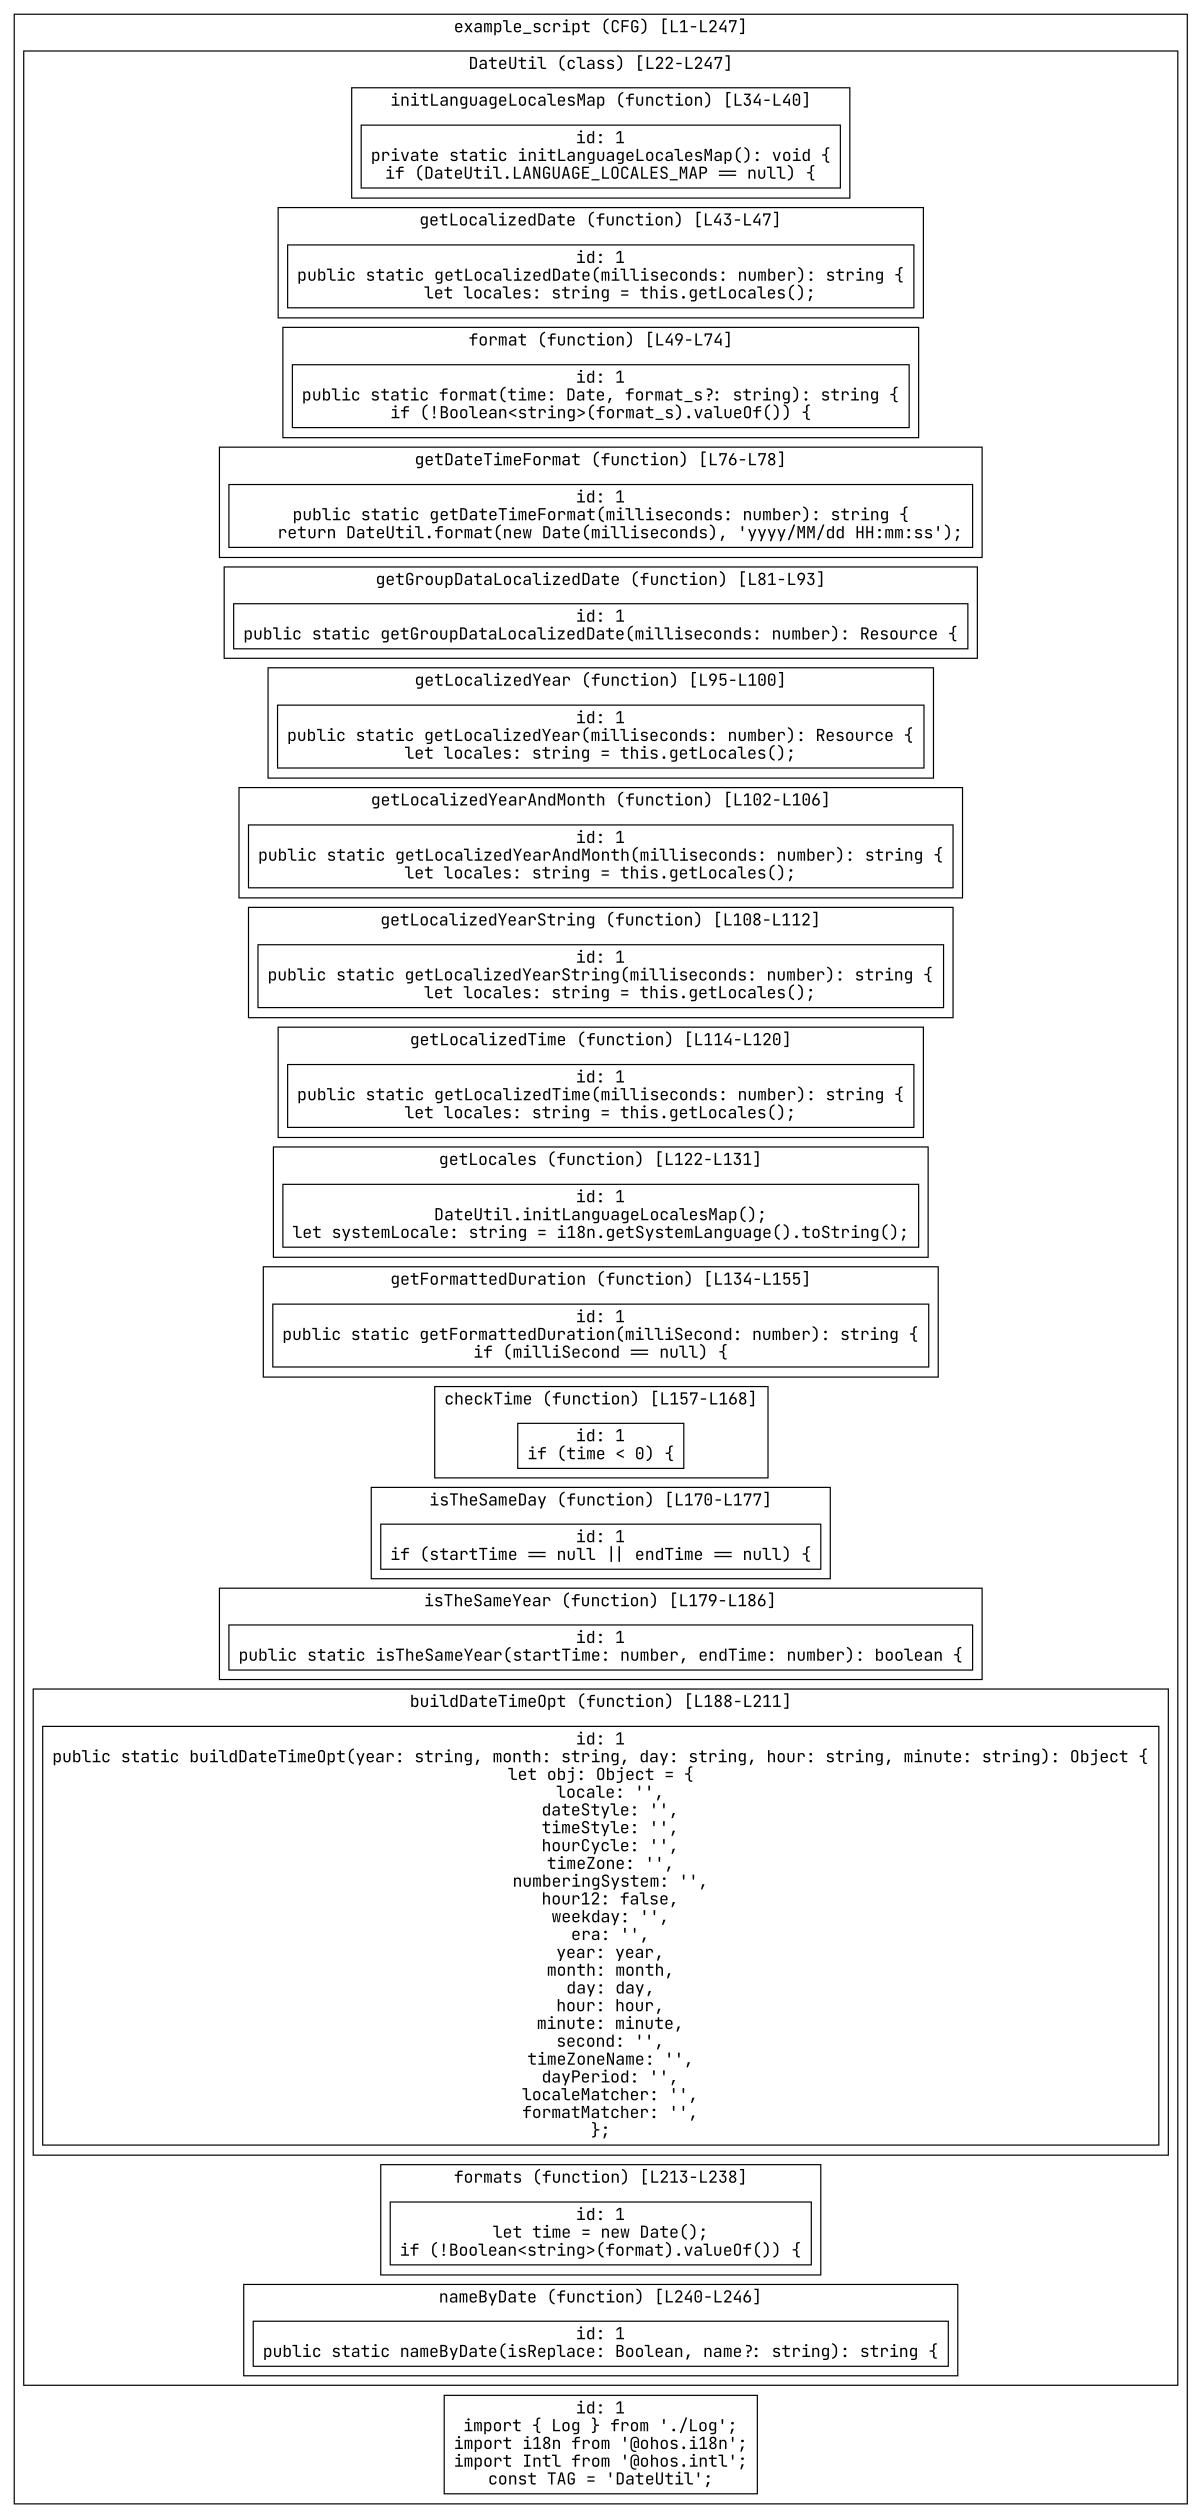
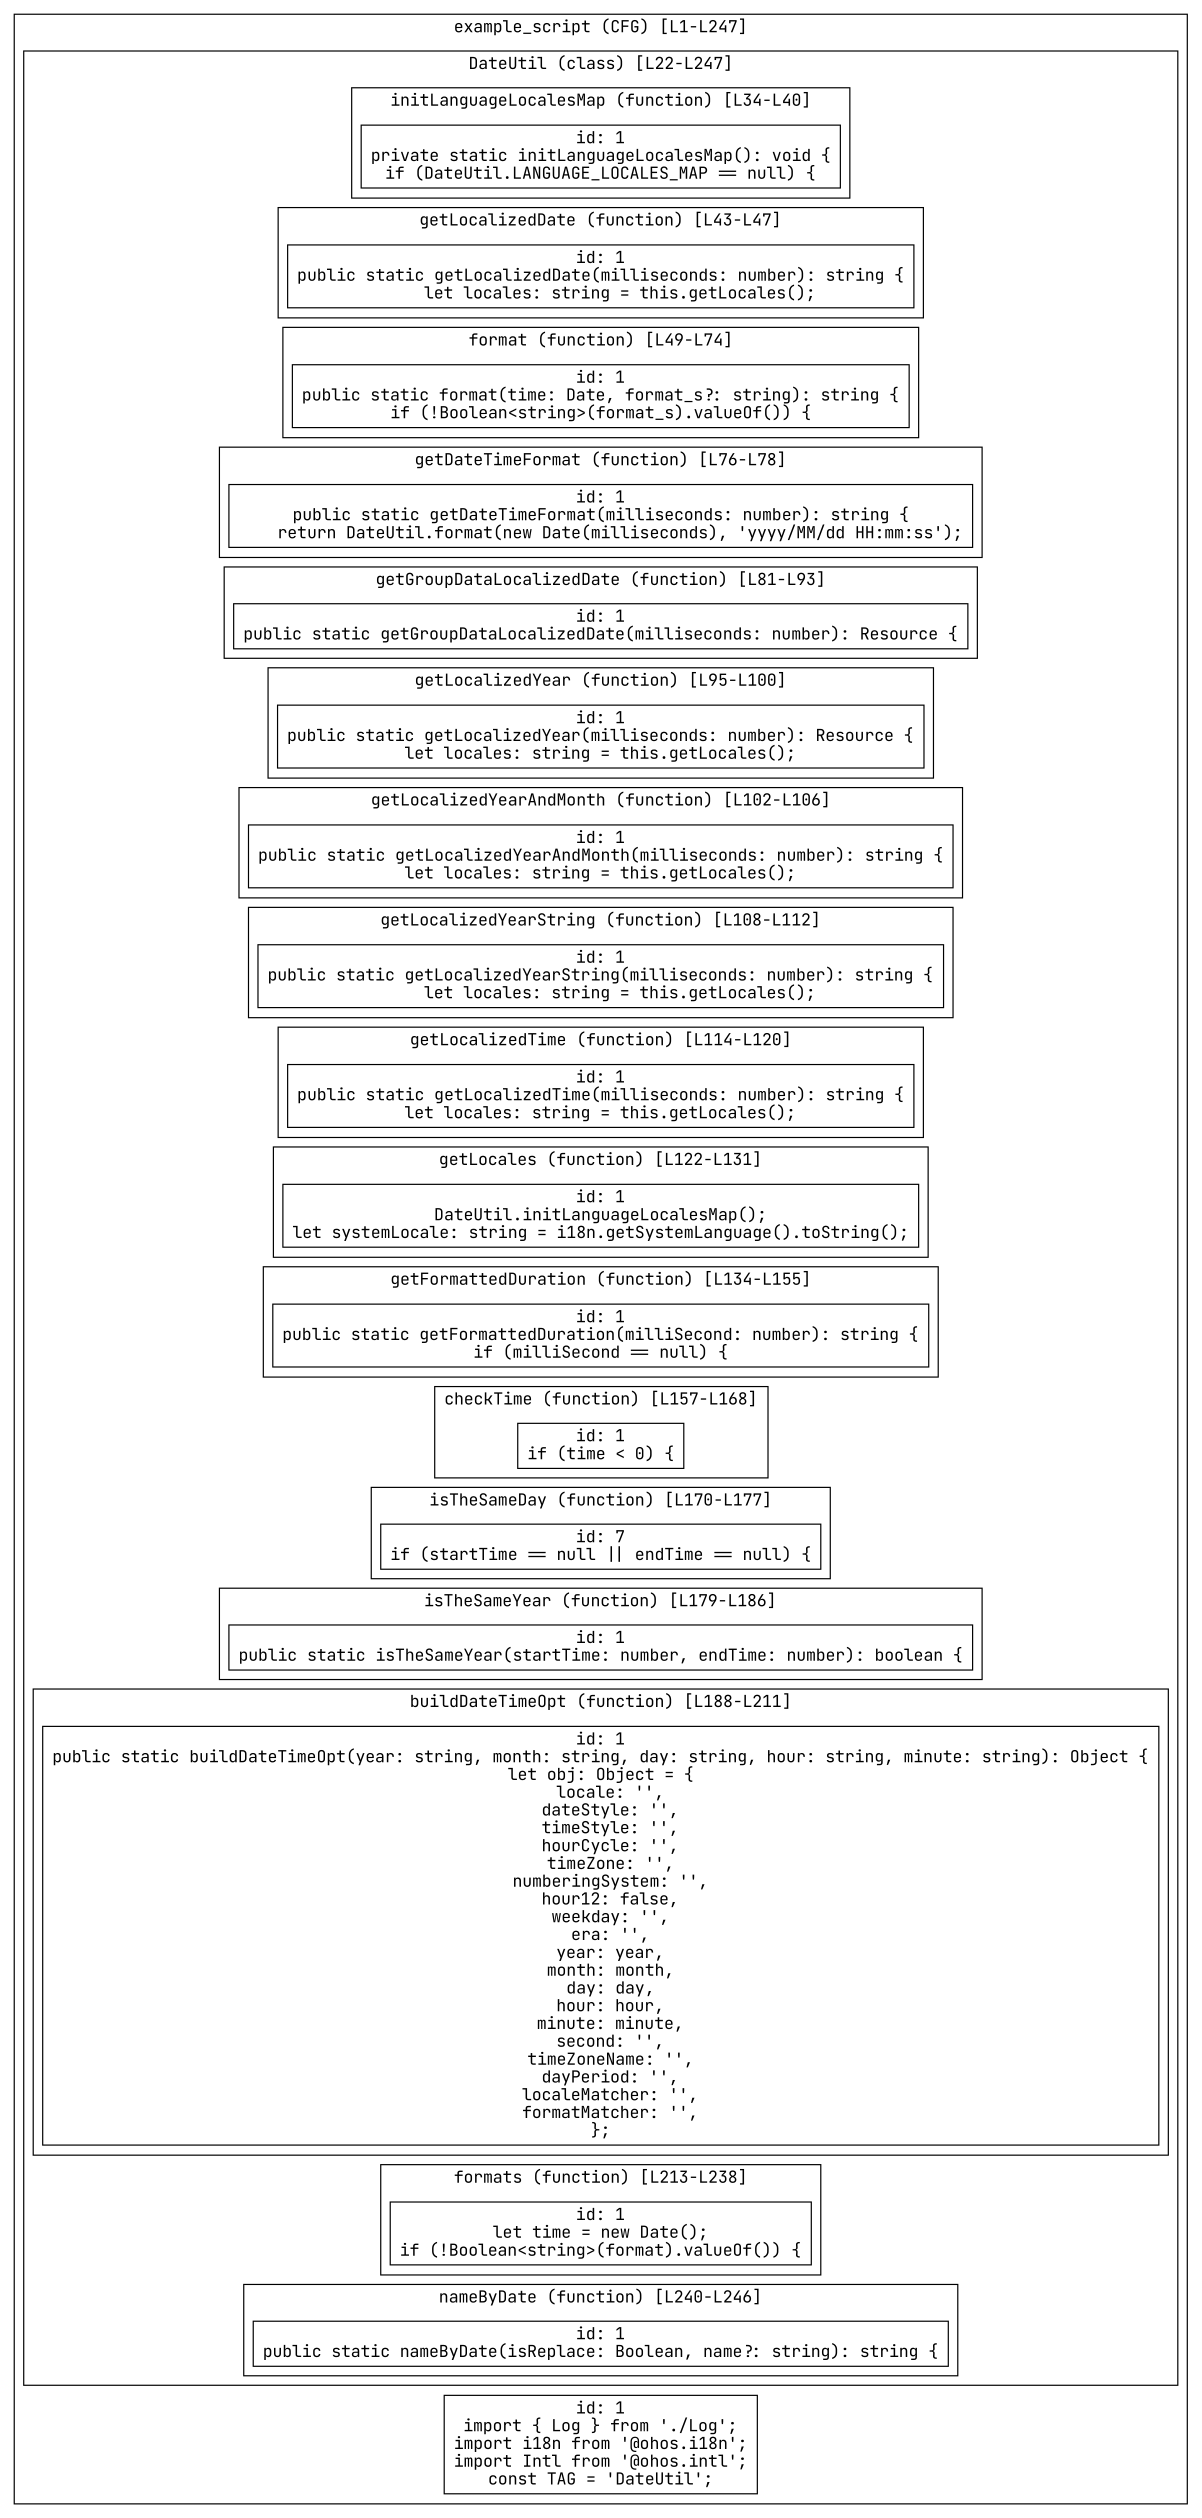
  digraph {
    rankdir=LR
    fontname="JetBrains Mono"
    node [shape=box fontname="JetBrains Mono"]
    n1 [label="id: 1\nprivate static initLanguageLocalesMap(): void {\nif (DateUtil.LANGUAGE_LOCALES_MAP == null) {"]
    n2 [label="id: 1\npublic static getLocalizedDate(milliseconds: number): string {\n    let locales: string = this.getLocales();"]
    n3 [label="id: 1\npublic static format(time: Date, format_s?: string): string {\nif (!Boolean<string>(format_s).valueOf()) {"]
    n4 [label="id: 1\npublic static getDateTimeFormat(milliseconds: number): string {\n    return DateUtil.format(new Date(milliseconds), 'yyyy/MM/dd HH:mm:ss');"]
    n5 [label="id: 1\npublic static getGroupDataLocalizedDate(milliseconds: number): Resource {"]
    n6 [label="id: 1\npublic static getLocalizedYear(milliseconds: number): Resource {\nlet locales: string = this.getLocales();"]
    n7 [label="id: 1\npublic static getLocalizedYearAndMonth(milliseconds: number): string {\nlet locales: string = this.getLocales();"]
    n8 [label="id: 1\npublic static getLocalizedYearString(milliseconds: number): string {\n    let locales: string = this.getLocales();"]
    n9 [label="id: 1\npublic static getLocalizedTime(milliseconds: number): string {\nlet locales: string = this.getLocales();"]
    n10 [label="id: 1\nDateUtil.initLanguageLocalesMap();\nlet systemLocale: string = i18n.getSystemLanguage().toString();"]
    n11 [label="id: 1\npublic static getFormattedDuration(milliSecond: number): string {\nif (milliSecond == null) {"]
    n12 [label="id: 1\nif (time < 0) {"]
-   n13 [label="id: 1\nif (startTime == null || endTime == null) {"]
+   n13 [label="id: 7\nif (startTime == null || endTime == null) {"]
    n14 [label="id: 1\npublic static isTheSameYear(startTime: number, endTime: number): boolean {"]
    n15 [label="id: 1\npublic static buildDateTimeOpt(year: string, month: string, day: string, hour: string, minute: string): Object {\nlet obj: Object = {\n  locale: '',\n  dateStyle: '',\n  timeStyle: '',\n  hourCycle: '',\n  timeZone: '',\n  numberingSystem: '',\n  hour12: false,\n  weekday: '',\n  era: '',\n  year: year,\n  month: month,\n  day: day,\n  hour: hour,\n  minute: minute,\n  second: '',\n  timeZoneName: '',\n  dayPeriod: '',\n  localeMatcher: '',\n  formatMatcher: '',\n};"]
    n16 [label="id: 1\nlet time = new Date();\nif (!Boolean<string>(format).valueOf()) {"]
    n17 [label="id: 1\npublic static nameByDate(isReplace: Boolean, name?: string): string {"]
    n18 [label="id: 1\nimport { Log } from './Log';\nimport i18n from '@ohos.i18n';\nimport Intl from '@ohos.intl';\nconst TAG = 'DateUtil';"]
    subgraph cluster_1 {
      label="example_script (CFG) [L1-L247]"
      n18
      subgraph cluster_2 {
        label="DateUtil (class) [L22-L247]"
        subgraph cluster_3 {
          label="initLanguageLocalesMap (function) [L34-L40]"
          n1
        }
        subgraph cluster_4 {
          label="getLocalizedDate (function) [L43-L47]"
          n2
        }
        subgraph cluster_5 {
          label="format (function) [L49-L74]"
          n3
        }
        subgraph cluster_6 {
          label="getDateTimeFormat (function) [L76-L78]"
          n4
        }
        subgraph cluster_7 {
          label="getGroupDataLocalizedDate (function) [L81-L93]"
          n5
        }
        subgraph cluster_8 {
          label="getLocalizedYear (function) [L95-L100]"
          n6
        }
        subgraph cluster_9 {
          label="getLocalizedYearAndMonth (function) [L102-L106]"
          n7
        }
        subgraph cluster_10 {
          label="getLocalizedYearString (function) [L108-L112]"
          n8
        }
        subgraph cluster_11 {
          label="getLocalizedTime (function) [L114-L120]"
          n9
        }
        subgraph cluster_12 {
          label="getLocales (function) [L122-L131]"
          n10
        }
        subgraph cluster_13 {
          label="getFormattedDuration (function) [L134-L155]"
          n11
        }
        subgraph cluster_14 {
          label="checkTime (function) [L157-L168]"
          n12
        }
        subgraph cluster_15 {
          label="isTheSameDay (function) [L170-L177]"
          n13
        }
        subgraph cluster_16 {
          label="isTheSameYear (function) [L179-L186]"
          n14
        }
        subgraph cluster_17 {
          label="buildDateTimeOpt (function) [L188-L211]"
          n15
        }
        subgraph cluster_18 {
          label="formats (function) [L213-L238]"
          n16
        }
        subgraph cluster_19 {
          label="nameByDate (function) [L240-L246]"
          n17
        }
      }
    }
  }
